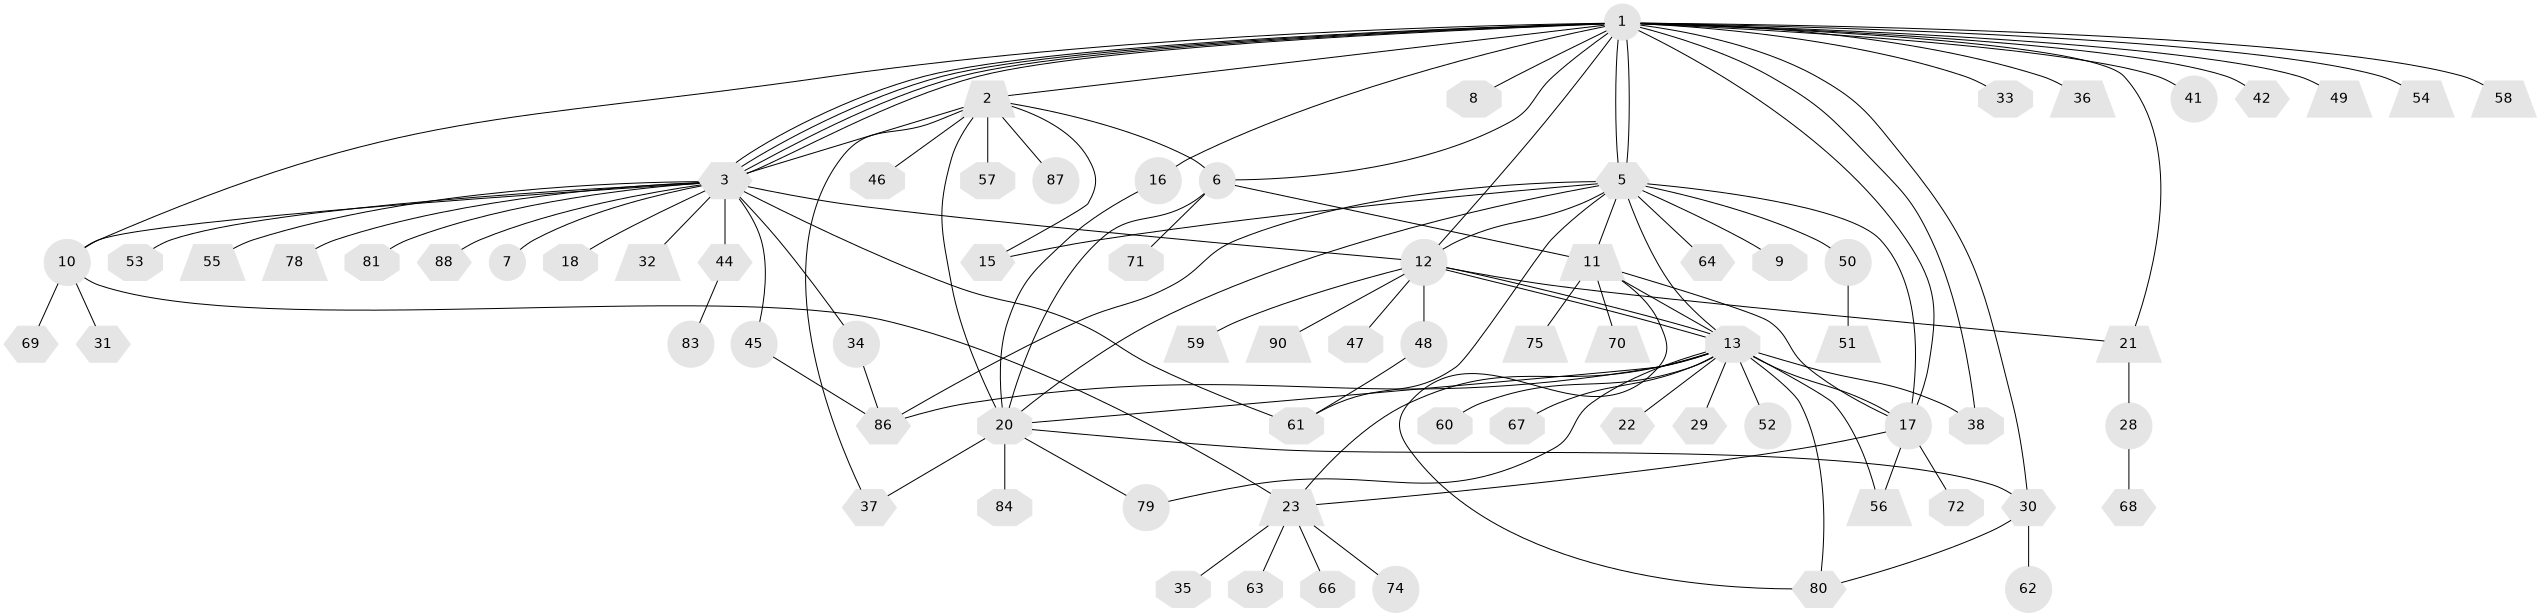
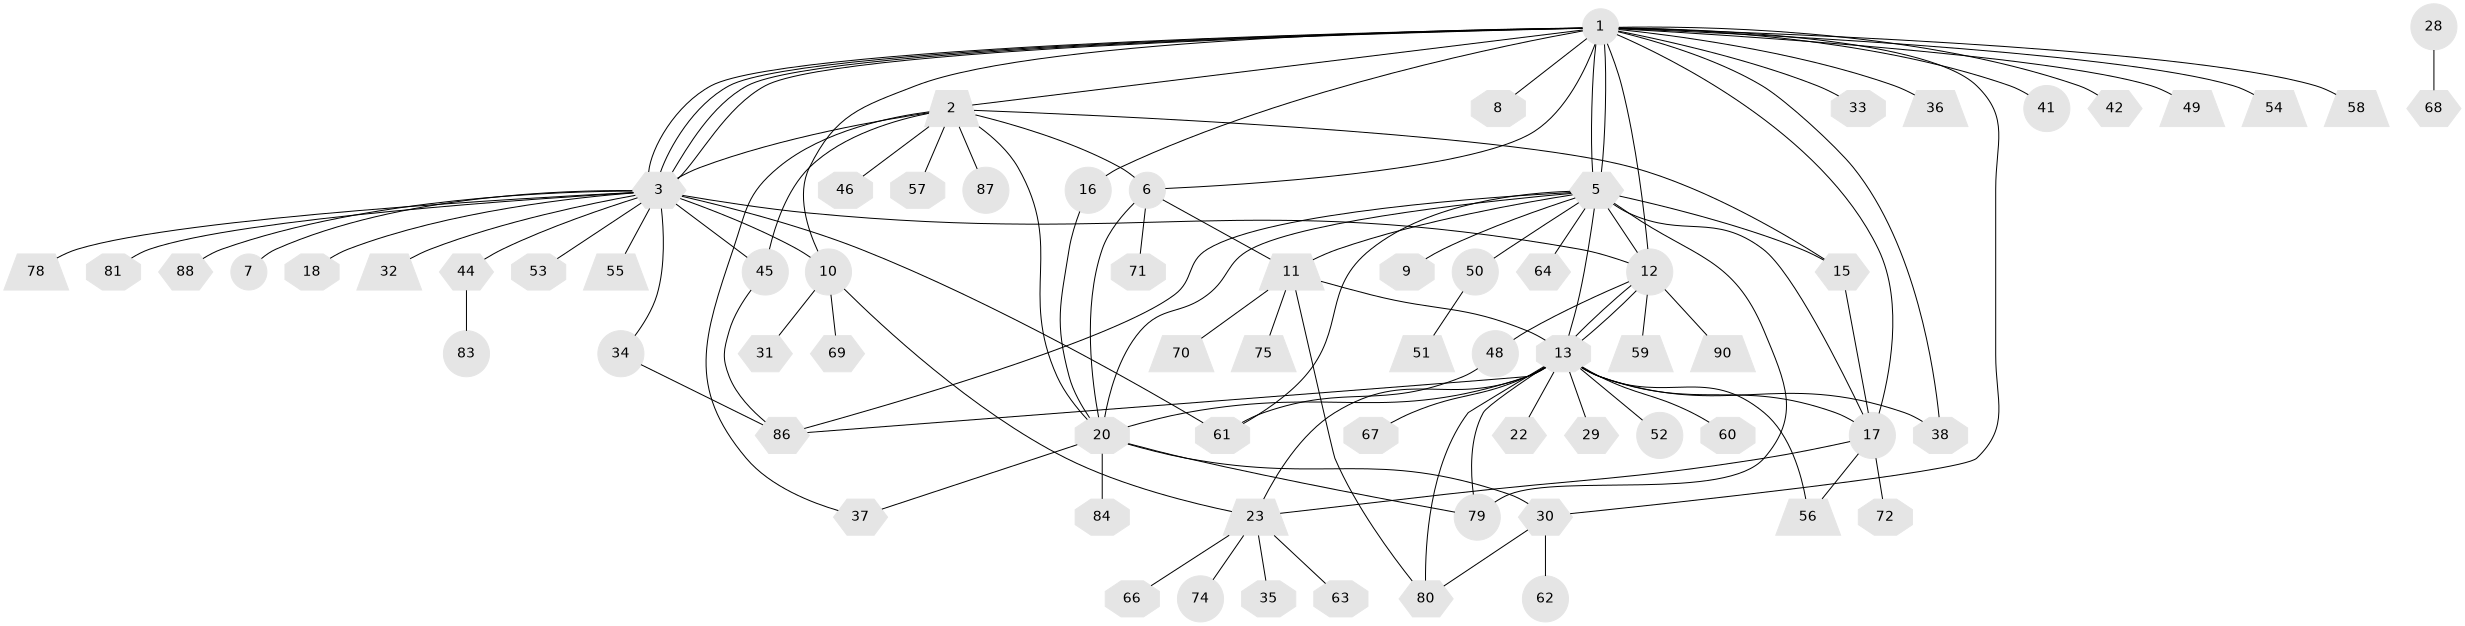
  graph {
    fontname="DejaVu Sans"
    node [color=gray90 fontname="DejaVu Sans" shape=octagon style=filled]
    edge [fontname="DejaVu Sans"]
    1 [shape=circle super="+4"]
    2 [shape=trapezium super="+22"]
    3 [shape=hexagon super="+19"]
    5 [shape=hexagon super="+27"]
    6 [shape=circle super="+25"]
    8
    10 [shape=circle super="+77"]
    12 [shape=circle super="+39"]
    16 [shape=circle]
    17 [shape=circle super="+40"]
-   21 [shape=trapezium]
    30 [shape=hexagon super="+65"]
    33
    36 [shape=trapezium]
    38
    41 [shape=circle]
    42 [shape=hexagon]
    49 [shape=trapezium]
    54 [shape=trapezium]
    58 [shape=trapezium]
    15 [shape=hexagon]
    20 [super="+91"]
    37 [shape=hexagon super="+82"]
    45 [shape=circle]
    46
    57
    87 [shape=circle]
    7 [shape=circle super="+73"]
    18
    32 [shape=trapezium]
    34 [shape=circle]
    44 [shape=hexagon]
    53
    55 [shape=trapezium]
    61
    78 [shape=trapezium]
    81
    88 [shape=hexagon]
    9 [super="+85"]
    11 [shape=trapezium super="+14"]
    13 [super="+26"]
    50 [shape=circle]
    64 [shape=hexagon]
    79 [shape=circle]
    86 [shape=hexagon super="+89"]
    71 [super="+76"]
    23 [shape=trapezium super="+43"]
    31 [shape=hexagon]
    69 [shape=hexagon]
-   47
    48 [shape=circle]
    59 [shape=trapezium]
    90 [shape=trapezium]
    56 [shape=trapezium]
    72
    28 [shape=circle]
    80 [shape=hexagon]
    62 [shape=circle]
    84
    83 [shape=circle]
    70 [shape=trapezium]
    75 [shape=trapezium]
    n63 [label=22 shape=hexagon]
    29 [shape=hexagon]
    52 [shape=circle]
    60
    67
    51 [shape=trapezium]
    35
    63
    66
    74 [shape=circle]
    68 [shape=hexagon]
    1 -- 2
    1 -- 3
    1 -- 3
    1 -- 3
    1 -- 3
    1 -- 5 [weight=2]
    1 -- 5
    1 -- 6
    1 -- 8
    1 -- 10
    1 -- 12
    1 -- 16
    1 -- 17
-   1 -- 21
    1 -- 30
    1 -- 33
    1 -- 36
    1 -- 38
    1 -- 41
    1 -- 42
    1 -- 49
    1 -- 54
    1 -- 58
    2 -- 3
    2 -- 6
    2 -- 15
    2 -- 20
    2 -- 37
+   2 -- 45
    2 -- 46
    2 -- 57
    2 -- 87
    3 -- 10
    3 -- 12
    3 -- 45
    3 -- 7
    3 -- 18
    3 -- 32
    3 -- 34
    3 -- 44
    3 -- 53
    3 -- 55
    3 -- 61
    3 -- 78
    3 -- 81
    3 -- 88
    5 -- 12 [weight=2]
    5 -- 17
    5 -- 15
    5 -- 20
    5 -- 61
    5 -- 9
    5 -- 11
    5 -- 13
    5 -- 50
    5 -- 64
+   5 -- 79
    5 -- 86
    6 -- 20
    6 -- 11
    6 -- 71
    10 -- 23
    10 -- 31
    10 -- 69
-   12 -- 21
    12 -- 13
    12 -- 13
-   12 -- 47
    12 -- 48
    12 -- 59
    12 -- 90
    16 -- 20
    17 -- 23
    17 -- 56
    17 -- 72 [weight=2]
-   21 -- 28
    30 -- 80
    30 -- 62
    20 -- 30
    20 -- 37
    20 -- 79
    20 -- 84
    45 -- 86
    34 -- 86
    44 -- 83
-   11 -- 17
+   15 -- 17
    11 -- 13
    11 -- 80
    11 -- 70
    11 -- 75
    13 -- 17
    13 -- 38
    13 -- 20
    13 -- 79
    13 -- 86
    13 -- 23
    13 -- 56
    13 -- 80
    13 -- n63
    13 -- 29
    13 -- 52
    13 -- 60
    13 -- 67
    50 -- 51
    23 -- 35
    23 -- 63
    23 -- 66
    23 -- 74
    48 -- 61
    28 -- 68
  }
